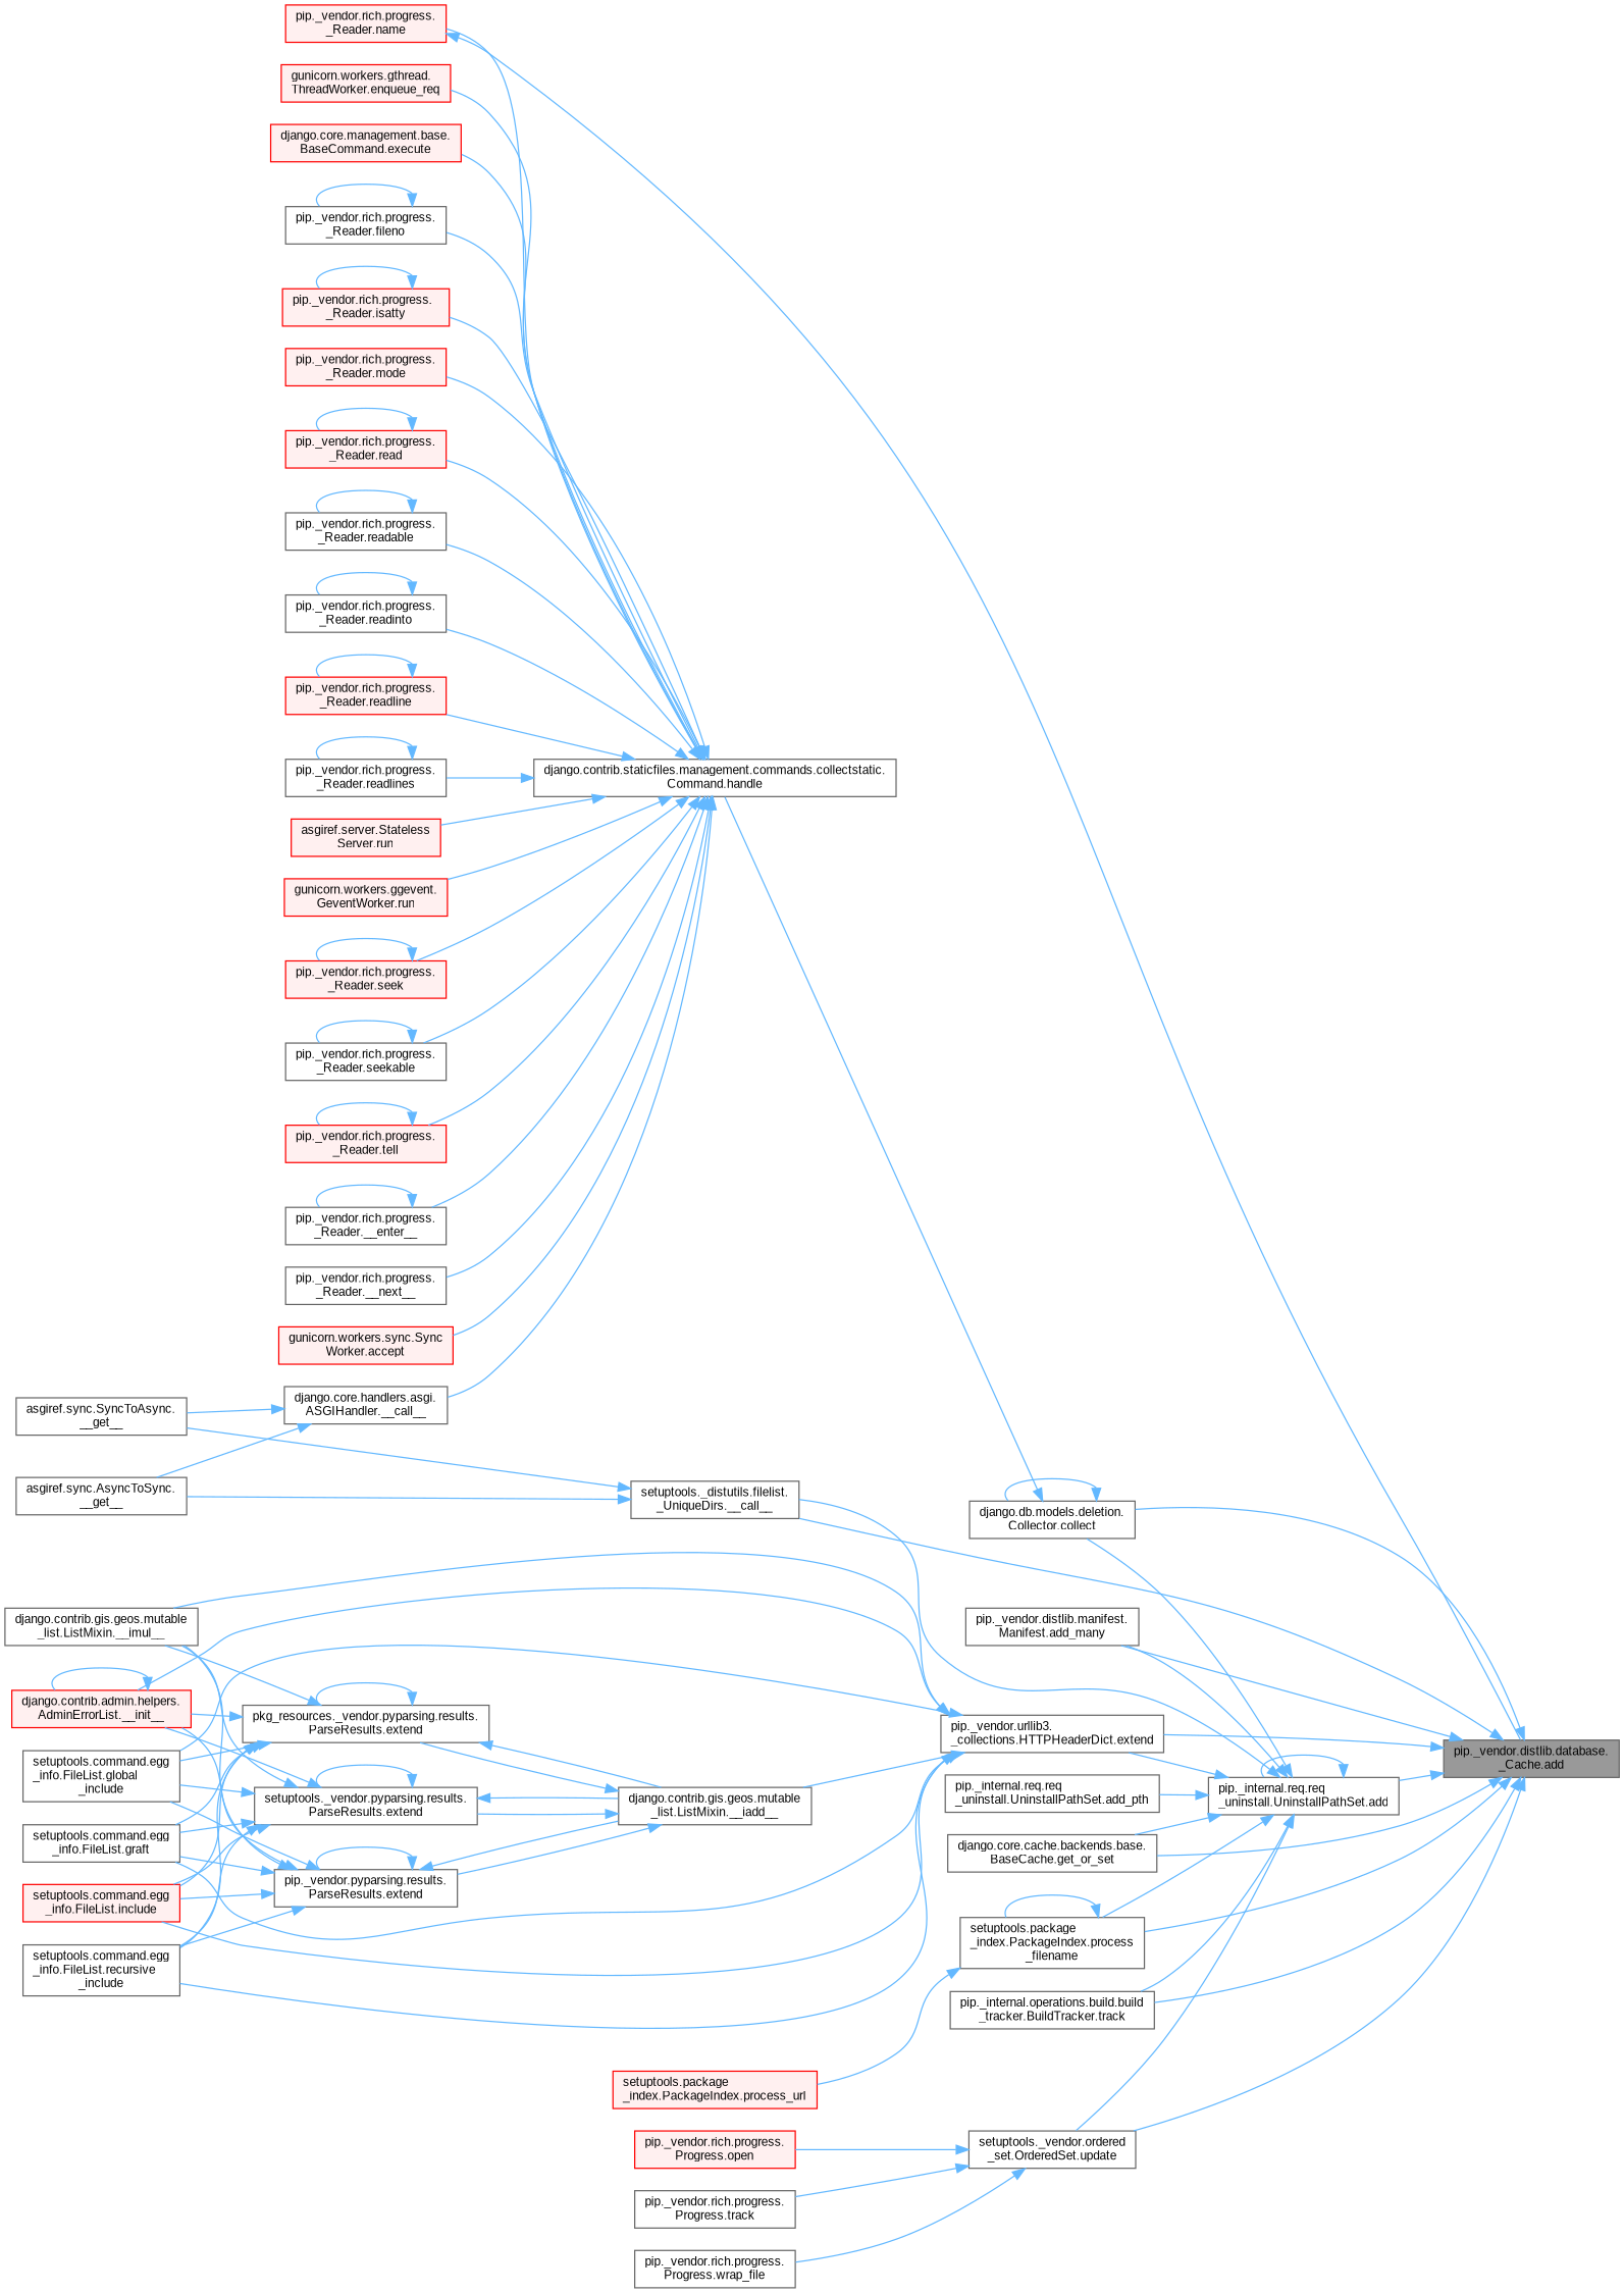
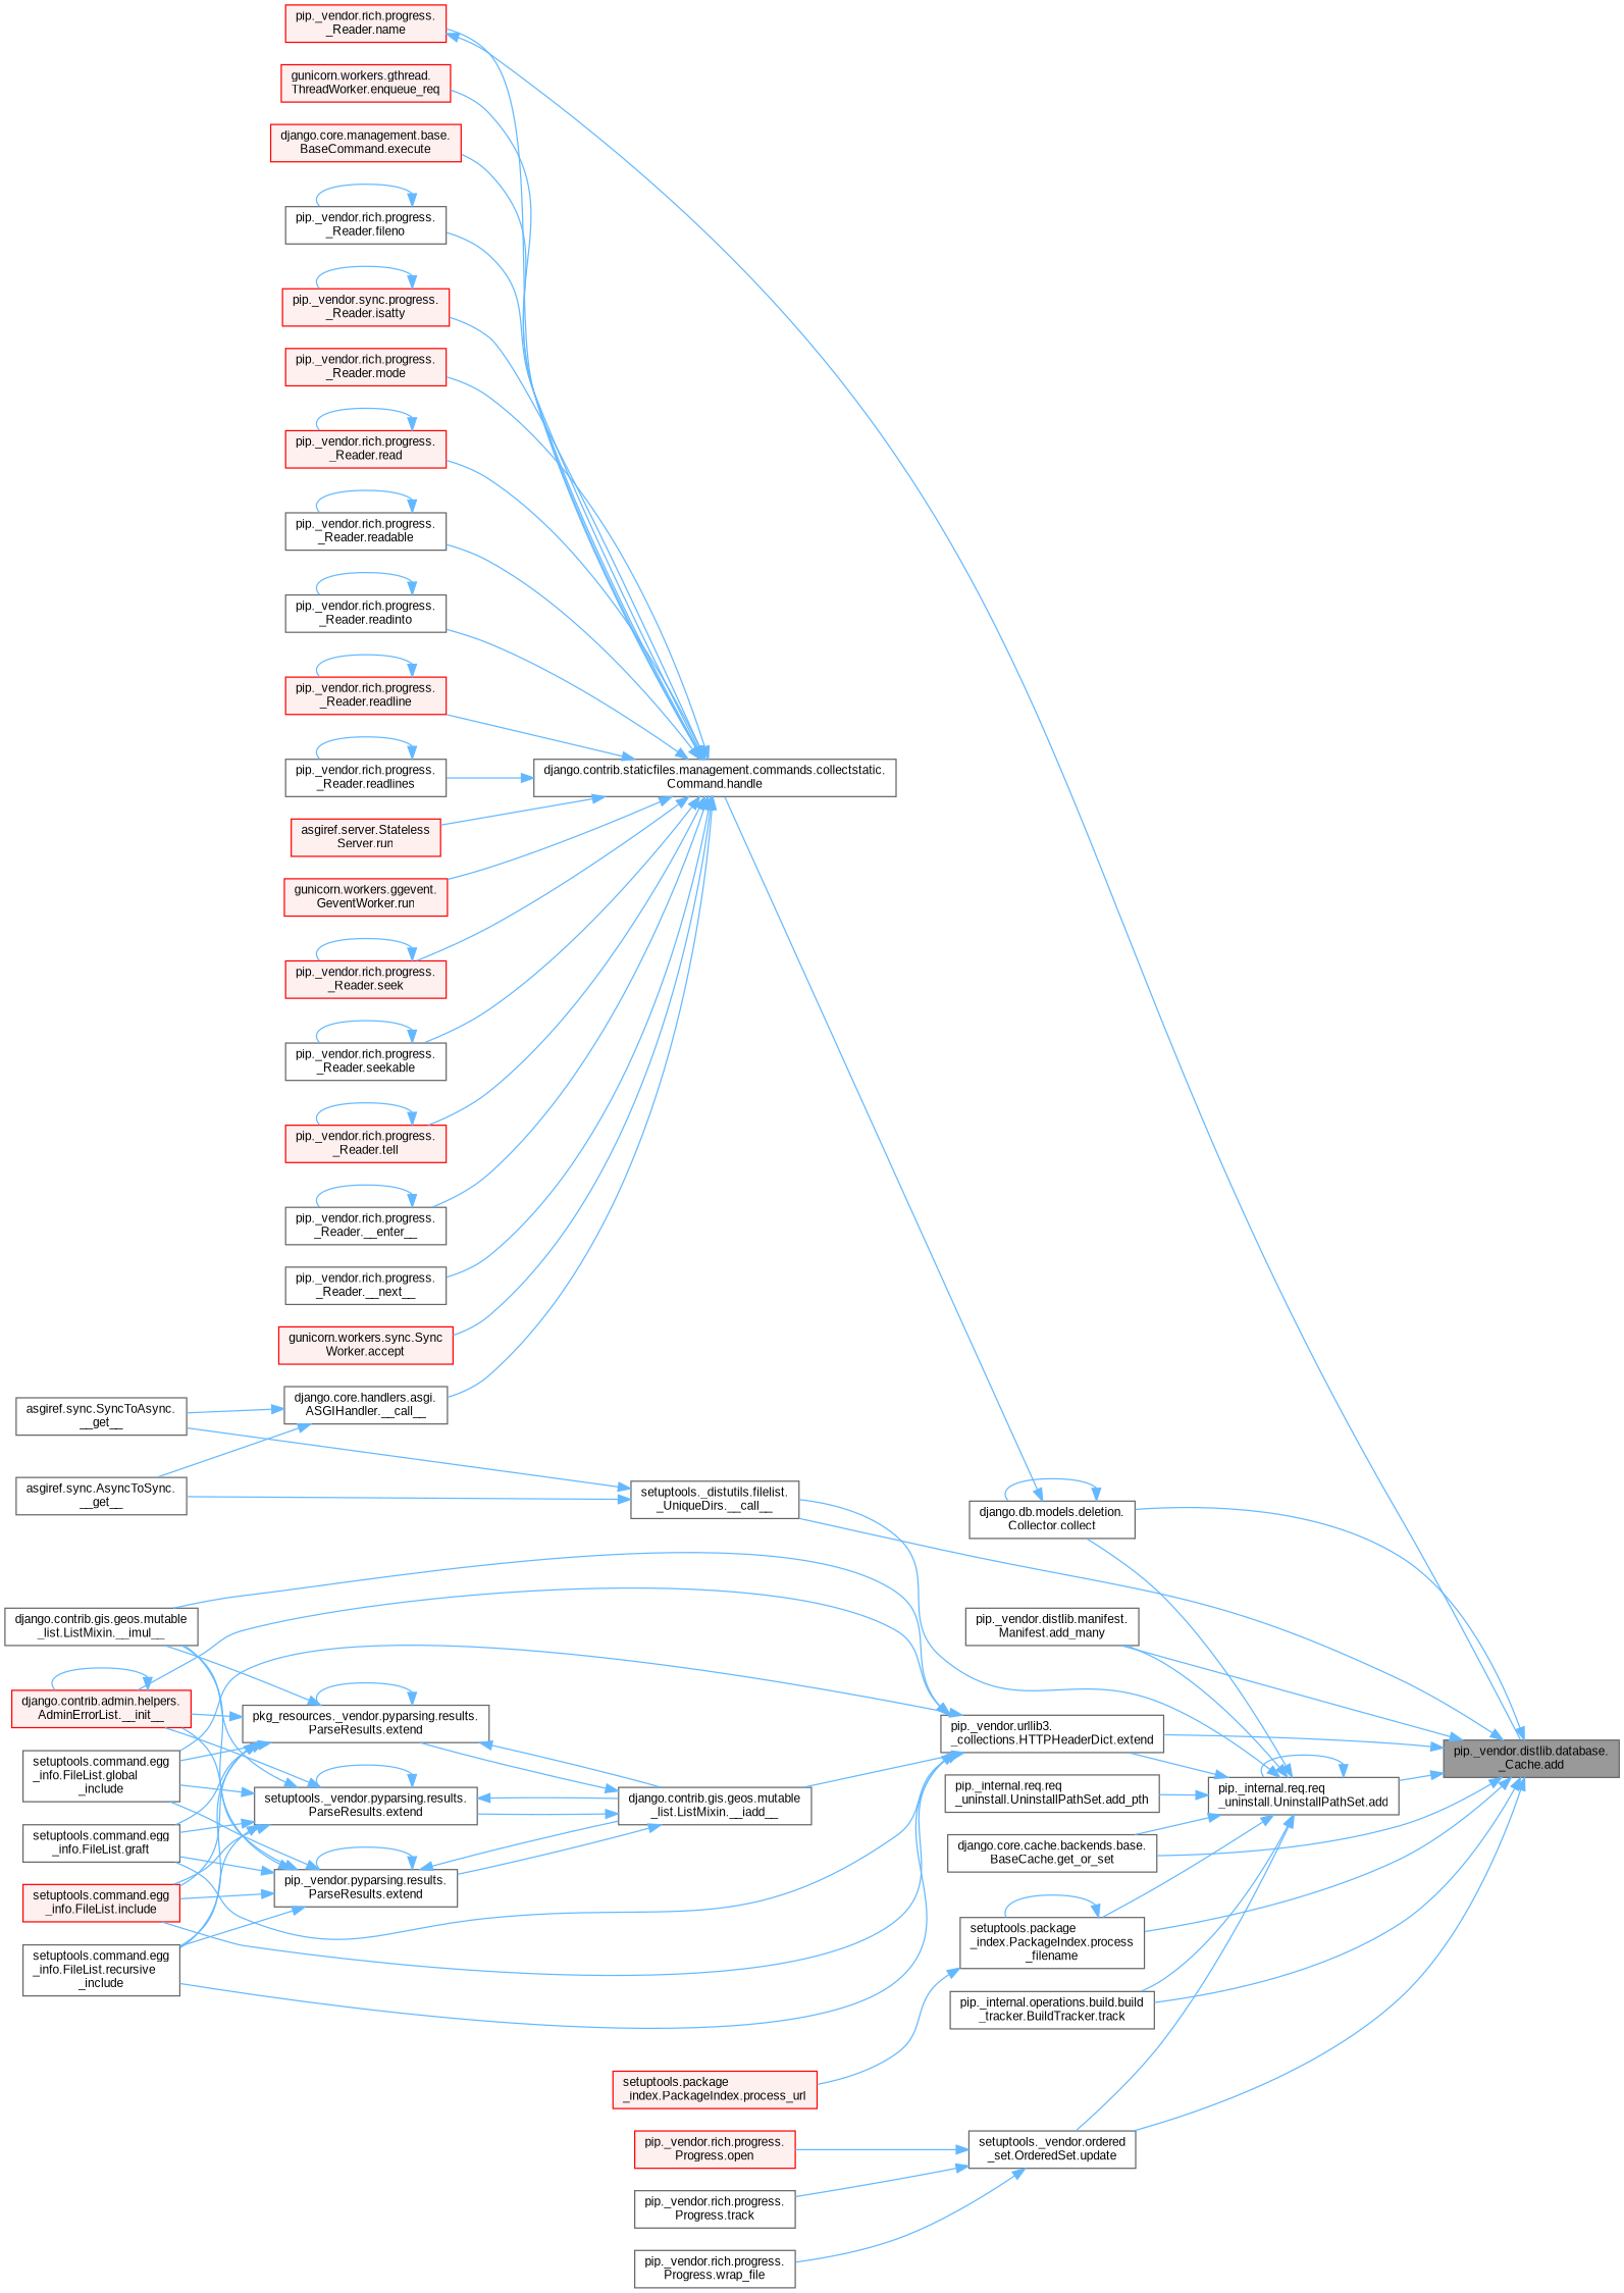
  digraph {
    fontname="Liberation Sans"
    rankdir=RL
    node [color=grey40 fillcolor=white fontname="Liberation Sans" fontsize=10 shape=box style=filled]
    edge [color=steelblue1 dir=back fontname="Liberation Sans" fontsize=10 labelfontname=Helvetica labelfontsize=10 style=solid]
    n1 [color=gray40 fillcolor=grey60 fontcolor=black height=0.2 label="pip._vendor.distlib.database.\l_Cache.add" width=0.4]
    n2 [height=0.2 label="setuptools._distutils.filelist.\l_UniqueDirs.__call__" width=0.4]
    n3 [height=0.2 label="pip._internal.req.req\l_uninstall.UninstallPathSet.add" width=0.4]
    n4 [height=0.2 label="pip._vendor.distlib.manifest.\lManifest.add_many" width=0.4]
    n5 [height=0.2 label="django.db.models.deletion.\lCollector.collect" width=0.4]
    n6 [height=0.2 label="pip._vendor.urllib3.\l_collections.HTTPHeaderDict.extend" width=0.4]
    n7 [height=0.2 label="django.core.cache.backends.base.\lBaseCache.get_or_set" width=0.4]
    n8 [height=0.2 label="setuptools.package\l_index.PackageIndex.process\l_filename" width=0.4]
    n9 [height=0.2 label="pip._internal.operations.build.build\l_tracker.BuildTracker.track" width=0.4]
    n10 [height=0.2 label="setuptools._vendor.ordered\l_set.OrderedSet.update" width=0.4]
    n11 [height=0.2 label="asgiref.sync.AsyncToSync.\l__get__" width=0.4]
    n12 [height=0.2 label="asgiref.sync.SyncToAsync.\l__get__" width=0.4]
    n13 [height=0.2 label="pip._internal.req.req\l_uninstall.UninstallPathSet.add_pth" width=0.4]
    n14 [height=0.2 label="django.contrib.staticfiles.management.commands.collectstatic.\lCommand.handle" width=0.4]
    n15 [height=0.2 label="django.contrib.gis.geos.mutable\l_list.ListMixin.__iadd__" width=0.4]
    n16 [height=0.2 label="django.contrib.gis.geos.mutable\l_list.ListMixin.__imul__" width=0.4]
    n17 [color=red fillcolor="#FFF0F0" height=0.2 label="django.contrib.admin.helpers.\lAdminErrorList.__init__" width=0.4]
    n18 [height=0.2 label="setuptools.command.egg\l_info.FileList.global\l_include" width=0.4]
    n19 [height=0.2 label="setuptools.command.egg\l_info.FileList.graft" width=0.4]
    n20 [color=red fillcolor="#FFF0F0" height=0.2 label="setuptools.command.egg\l_info.FileList.include" width=0.4]
    n21 [height=0.2 label="setuptools.command.egg\l_info.FileList.recursive\l_include" width=0.4]
    n22 [color=red fillcolor="#FFF0F0" height=0.2 label="setuptools.package\l_index.PackageIndex.process_url" width=0.4]
    n23 [color=red fillcolor="#FFF0F0" height=0.2 label="pip._vendor.rich.progress.\lProgress.open" width=0.4]
    n24 [height=0.2 label="pip._vendor.rich.progress.\lProgress.track" width=0.4]
    n25 [height=0.2 label="pip._vendor.rich.progress.\lProgress.wrap_file" width=0.4]
    n26 [height=0.2 label="django.core.handlers.asgi.\lASGIHandler.__call__" width=0.4]
    n27 [height=0.2 label="pip._vendor.rich.progress.\l_Reader.__enter__" width=0.4]
    n28 [height=0.2 label="pip._vendor.rich.progress.\l_Reader.__next__" width=0.4]
    n29 [color=red fillcolor="#FFF0F0" height=0.2 label="gunicorn.workers.sync.Sync\lWorker.accept" width=0.4]
    n30 [color=red fillcolor="#FFF0F0" height=0.2 label="gunicorn.workers.gthread.\lThreadWorker.enqueue_req" width=0.4]
    n31 [color=red fillcolor="#FFF0F0" height=0.2 label="django.core.management.base.\lBaseCommand.execute" width=0.4]
    n32 [height=0.2 label="pip._vendor.rich.progress.\l_Reader.fileno" width=0.4]
-   n33 [color=red fillcolor="#FFF0F0" height=0.2 label="pip._vendor.rich.progress.\l_Reader.isatty" width=0.4]
+   n33 [color=red fillcolor="#FFF0F0" height=0.2 label="pip._vendor.sync.progress.\l_Reader.isatty" width=0.4]
    n34 [color=red fillcolor="#FFF0F0" height=0.2 label="pip._vendor.rich.progress.\l_Reader.mode" width=0.4]
    n35 [color=red fillcolor="#FFF0F0" height=0.2 label="pip._vendor.rich.progress.\l_Reader.name" width=0.4]
    n36 [color=red fillcolor="#FFF0F0" height=0.2 label="pip._vendor.rich.progress.\l_Reader.read" width=0.4]
    n37 [height=0.2 label="pip._vendor.rich.progress.\l_Reader.readable" width=0.4]
    n38 [height=0.2 label="pip._vendor.rich.progress.\l_Reader.readinto" width=0.4]
    n39 [color=red fillcolor="#FFF0F0" height=0.2 label="pip._vendor.rich.progress.\l_Reader.readline" width=0.4]
    n40 [height=0.2 label="pip._vendor.rich.progress.\l_Reader.readlines" width=0.4]
    n41 [color=red fillcolor="#FFF0F0" height=0.2 label="asgiref.server.Stateless\lServer.run" width=0.4]
    n42 [color=red fillcolor="#FFF0F0" height=0.2 label="gunicorn.workers.ggevent.\lGeventWorker.run" width=0.4]
    n43 [color=red fillcolor="#FFF0F0" height=0.2 label="pip._vendor.rich.progress.\l_Reader.seek" width=0.4]
    n44 [height=0.2 label="pip._vendor.rich.progress.\l_Reader.seekable" width=0.4]
    n45 [color=red fillcolor="#FFF0F0" height=0.2 label="pip._vendor.rich.progress.\l_Reader.tell" width=0.4]
    n46 [height=0.2 label="pip._vendor.pyparsing.results.\lParseResults.extend" width=0.4]
    n47 [height=0.2 label="pkg_resources._vendor.pyparsing.results.\lParseResults.extend" width=0.4]
    n48 [height=0.2 label="setuptools._vendor.pyparsing.results.\lParseResults.extend" width=0.4]
    n1 -> n2
    n1 -> n3
    n1 -> n4
    n1 -> n5
    n1 -> n6
    n1 -> n7
    n1 -> n8
    n1 -> n9
    n1 -> n10
    n2 -> n11
    n2 -> n12
    n3 -> n2
    n3 -> n3
    n3 -> n4
    n3 -> n5
    n3 -> n6
    n3 -> n7
    n3 -> n8
    n3 -> n9
    n3 -> n10
    n3 -> n13
    n5 -> n5
    n5 -> n14
    n6 -> n15
    n6 -> n16
    n6 -> n17
    n6 -> n18
    n6 -> n19
    n6 -> n20
    n6 -> n21
    n8 -> n8
    n8 -> n22
    n10 -> n23
    n10 -> n24
    n10 -> n25
    n14 -> n26
    n14 -> n27
    n14 -> n28
    n14 -> n29
    n14 -> n30
    n14 -> n31
    n14 -> n32
    n14 -> n33
    n14 -> n34
    n14 -> n35
    n14 -> n36
    n14 -> n37
    n14 -> n38
    n14 -> n39
    n14 -> n40
    n14 -> n41
    n14 -> n42
    n14 -> n43
    n14 -> n44
    n14 -> n45
    n15 -> n46
    n15 -> n47
    n15 -> n48
    n17 -> n17
    n26 -> n11
    n26 -> n12
    n27 -> n27
    n32 -> n32
    n33 -> n33
    n35 -> n1
    n36 -> n36
    n37 -> n37
    n38 -> n38
    n39 -> n39
    n40 -> n40
    n43 -> n43
    n44 -> n44
    n45 -> n45
    n46 -> n15
    n46 -> n16
    n46 -> n17
    n46 -> n18
    n46 -> n19
    n46 -> n20
    n46 -> n21
    n46 -> n46
    n47 -> n15
    n47 -> n16
    n47 -> n17
    n47 -> n18
    n47 -> n19
    n47 -> n20
    n47 -> n21
    n47 -> n47
    n48 -> n15
    n48 -> n16
    n48 -> n17
    n48 -> n18
    n48 -> n19
    n48 -> n20
    n48 -> n21
    n48 -> n48
  }
